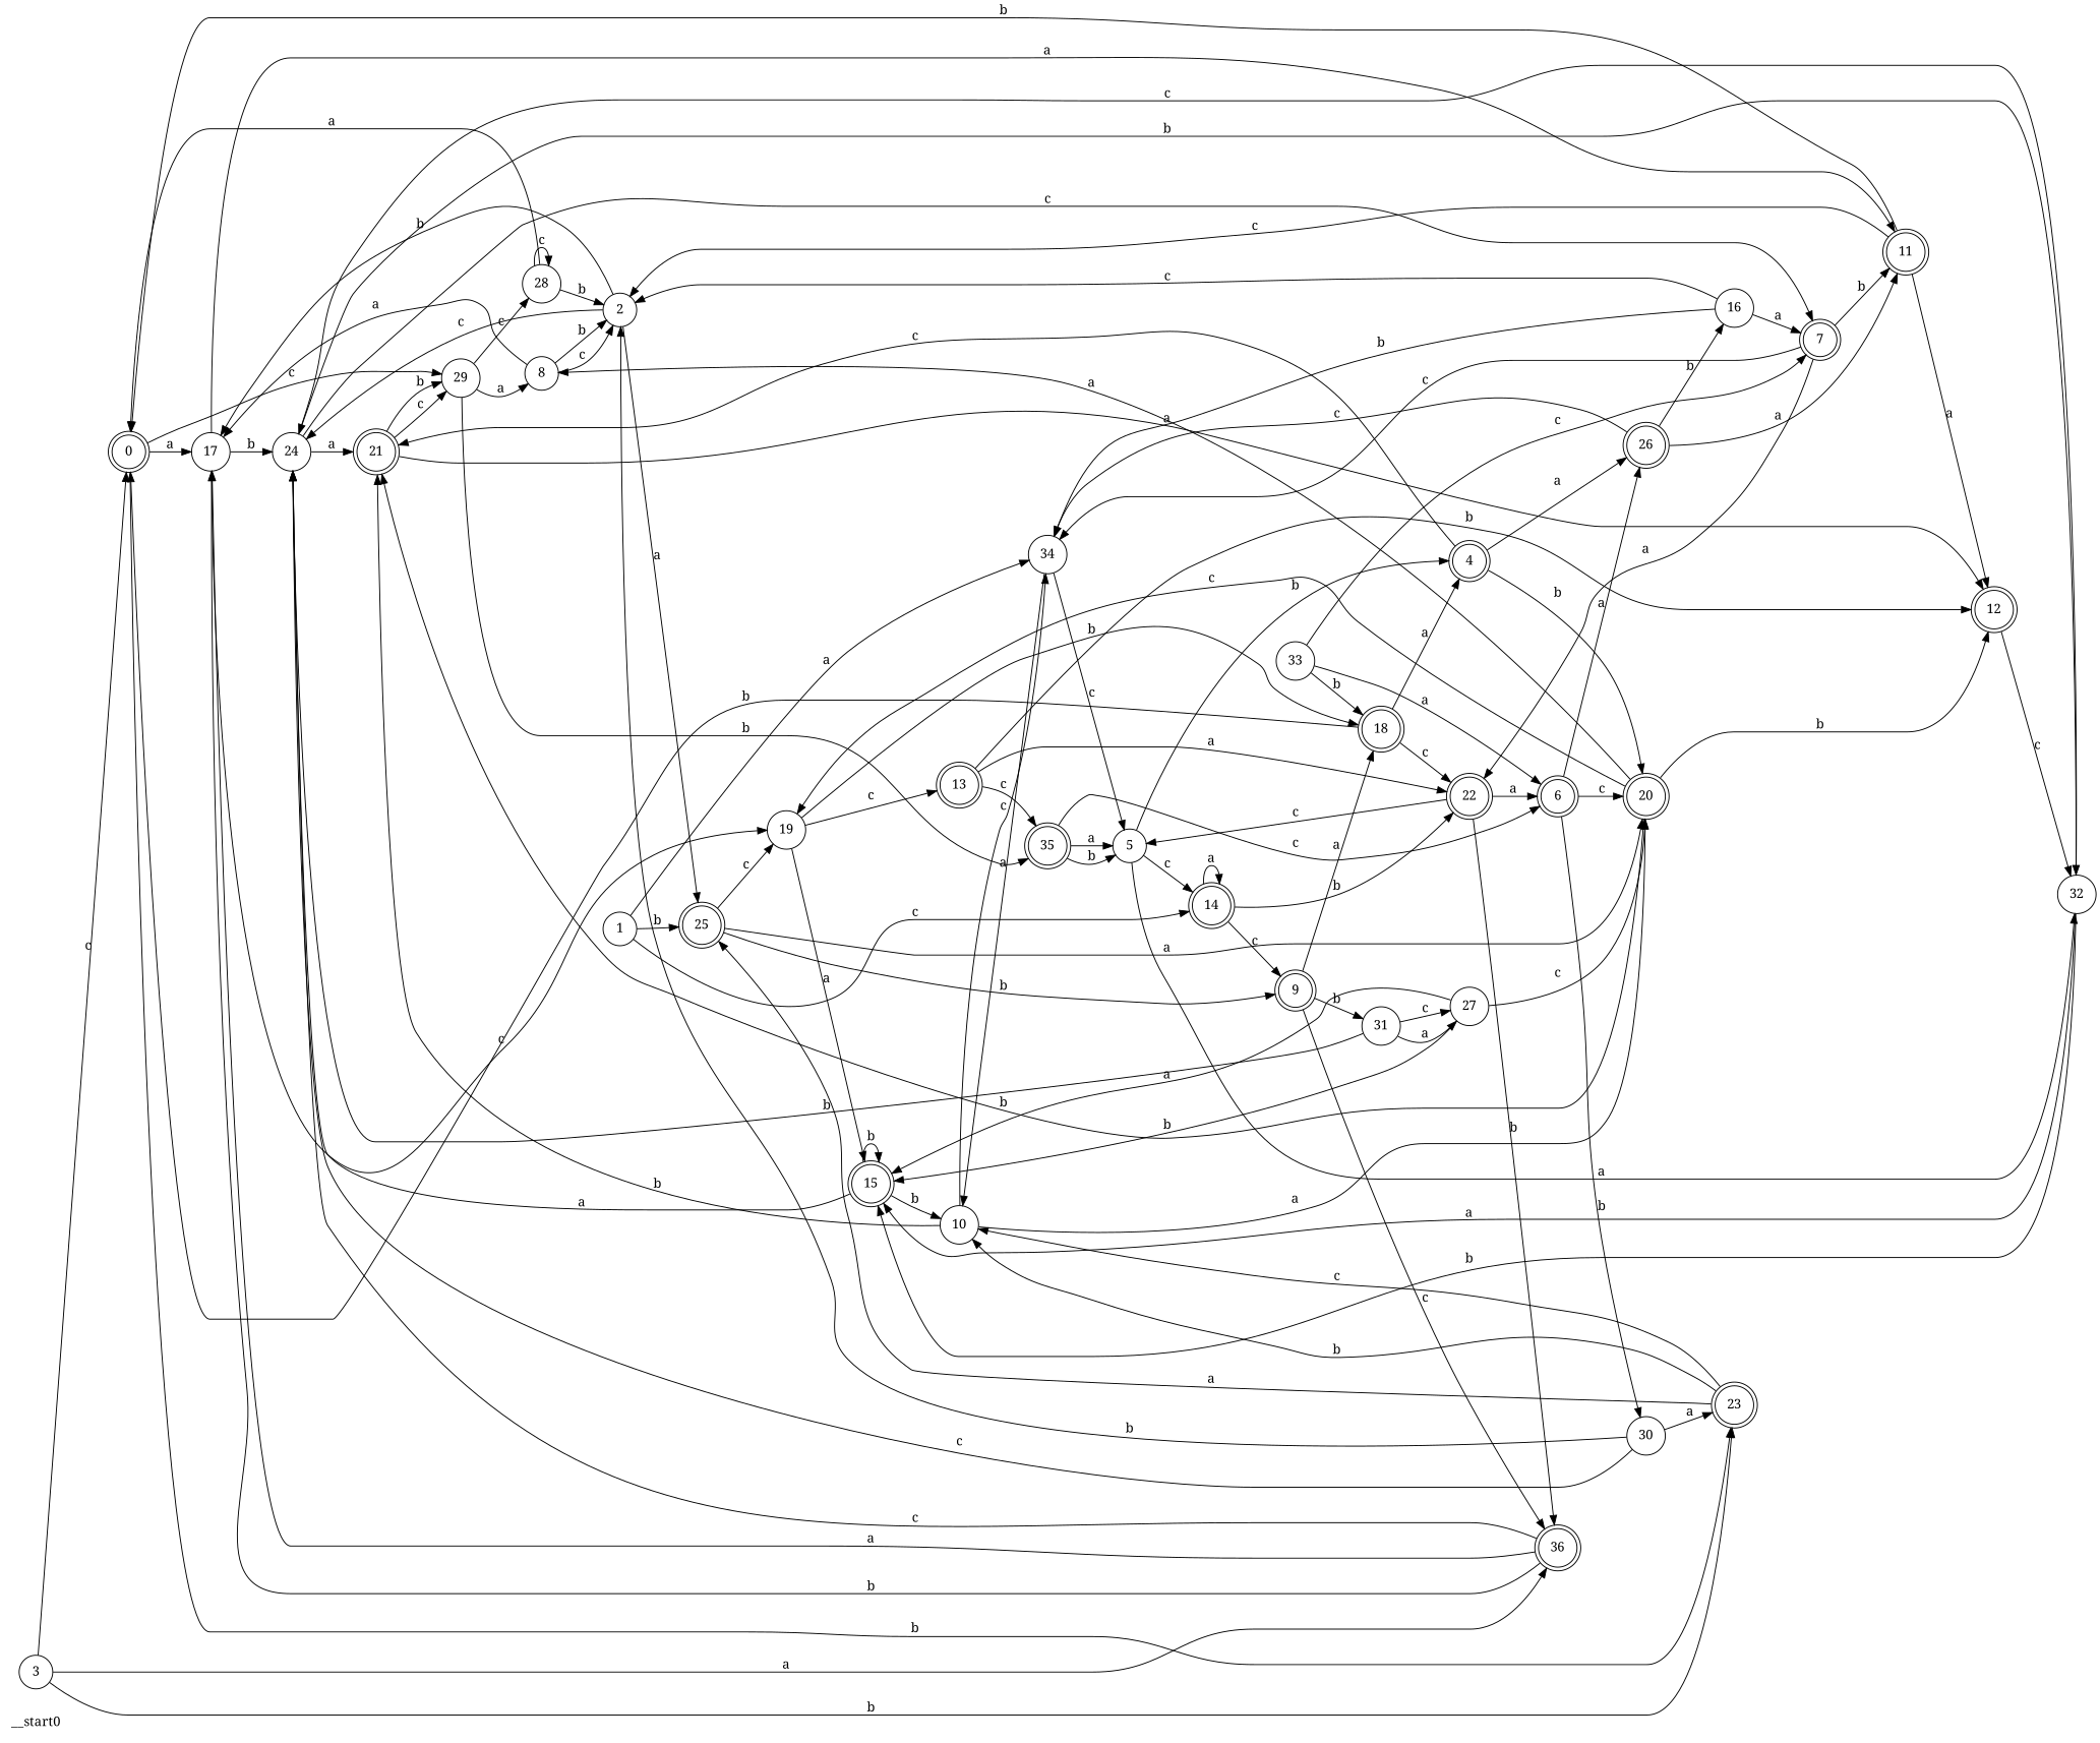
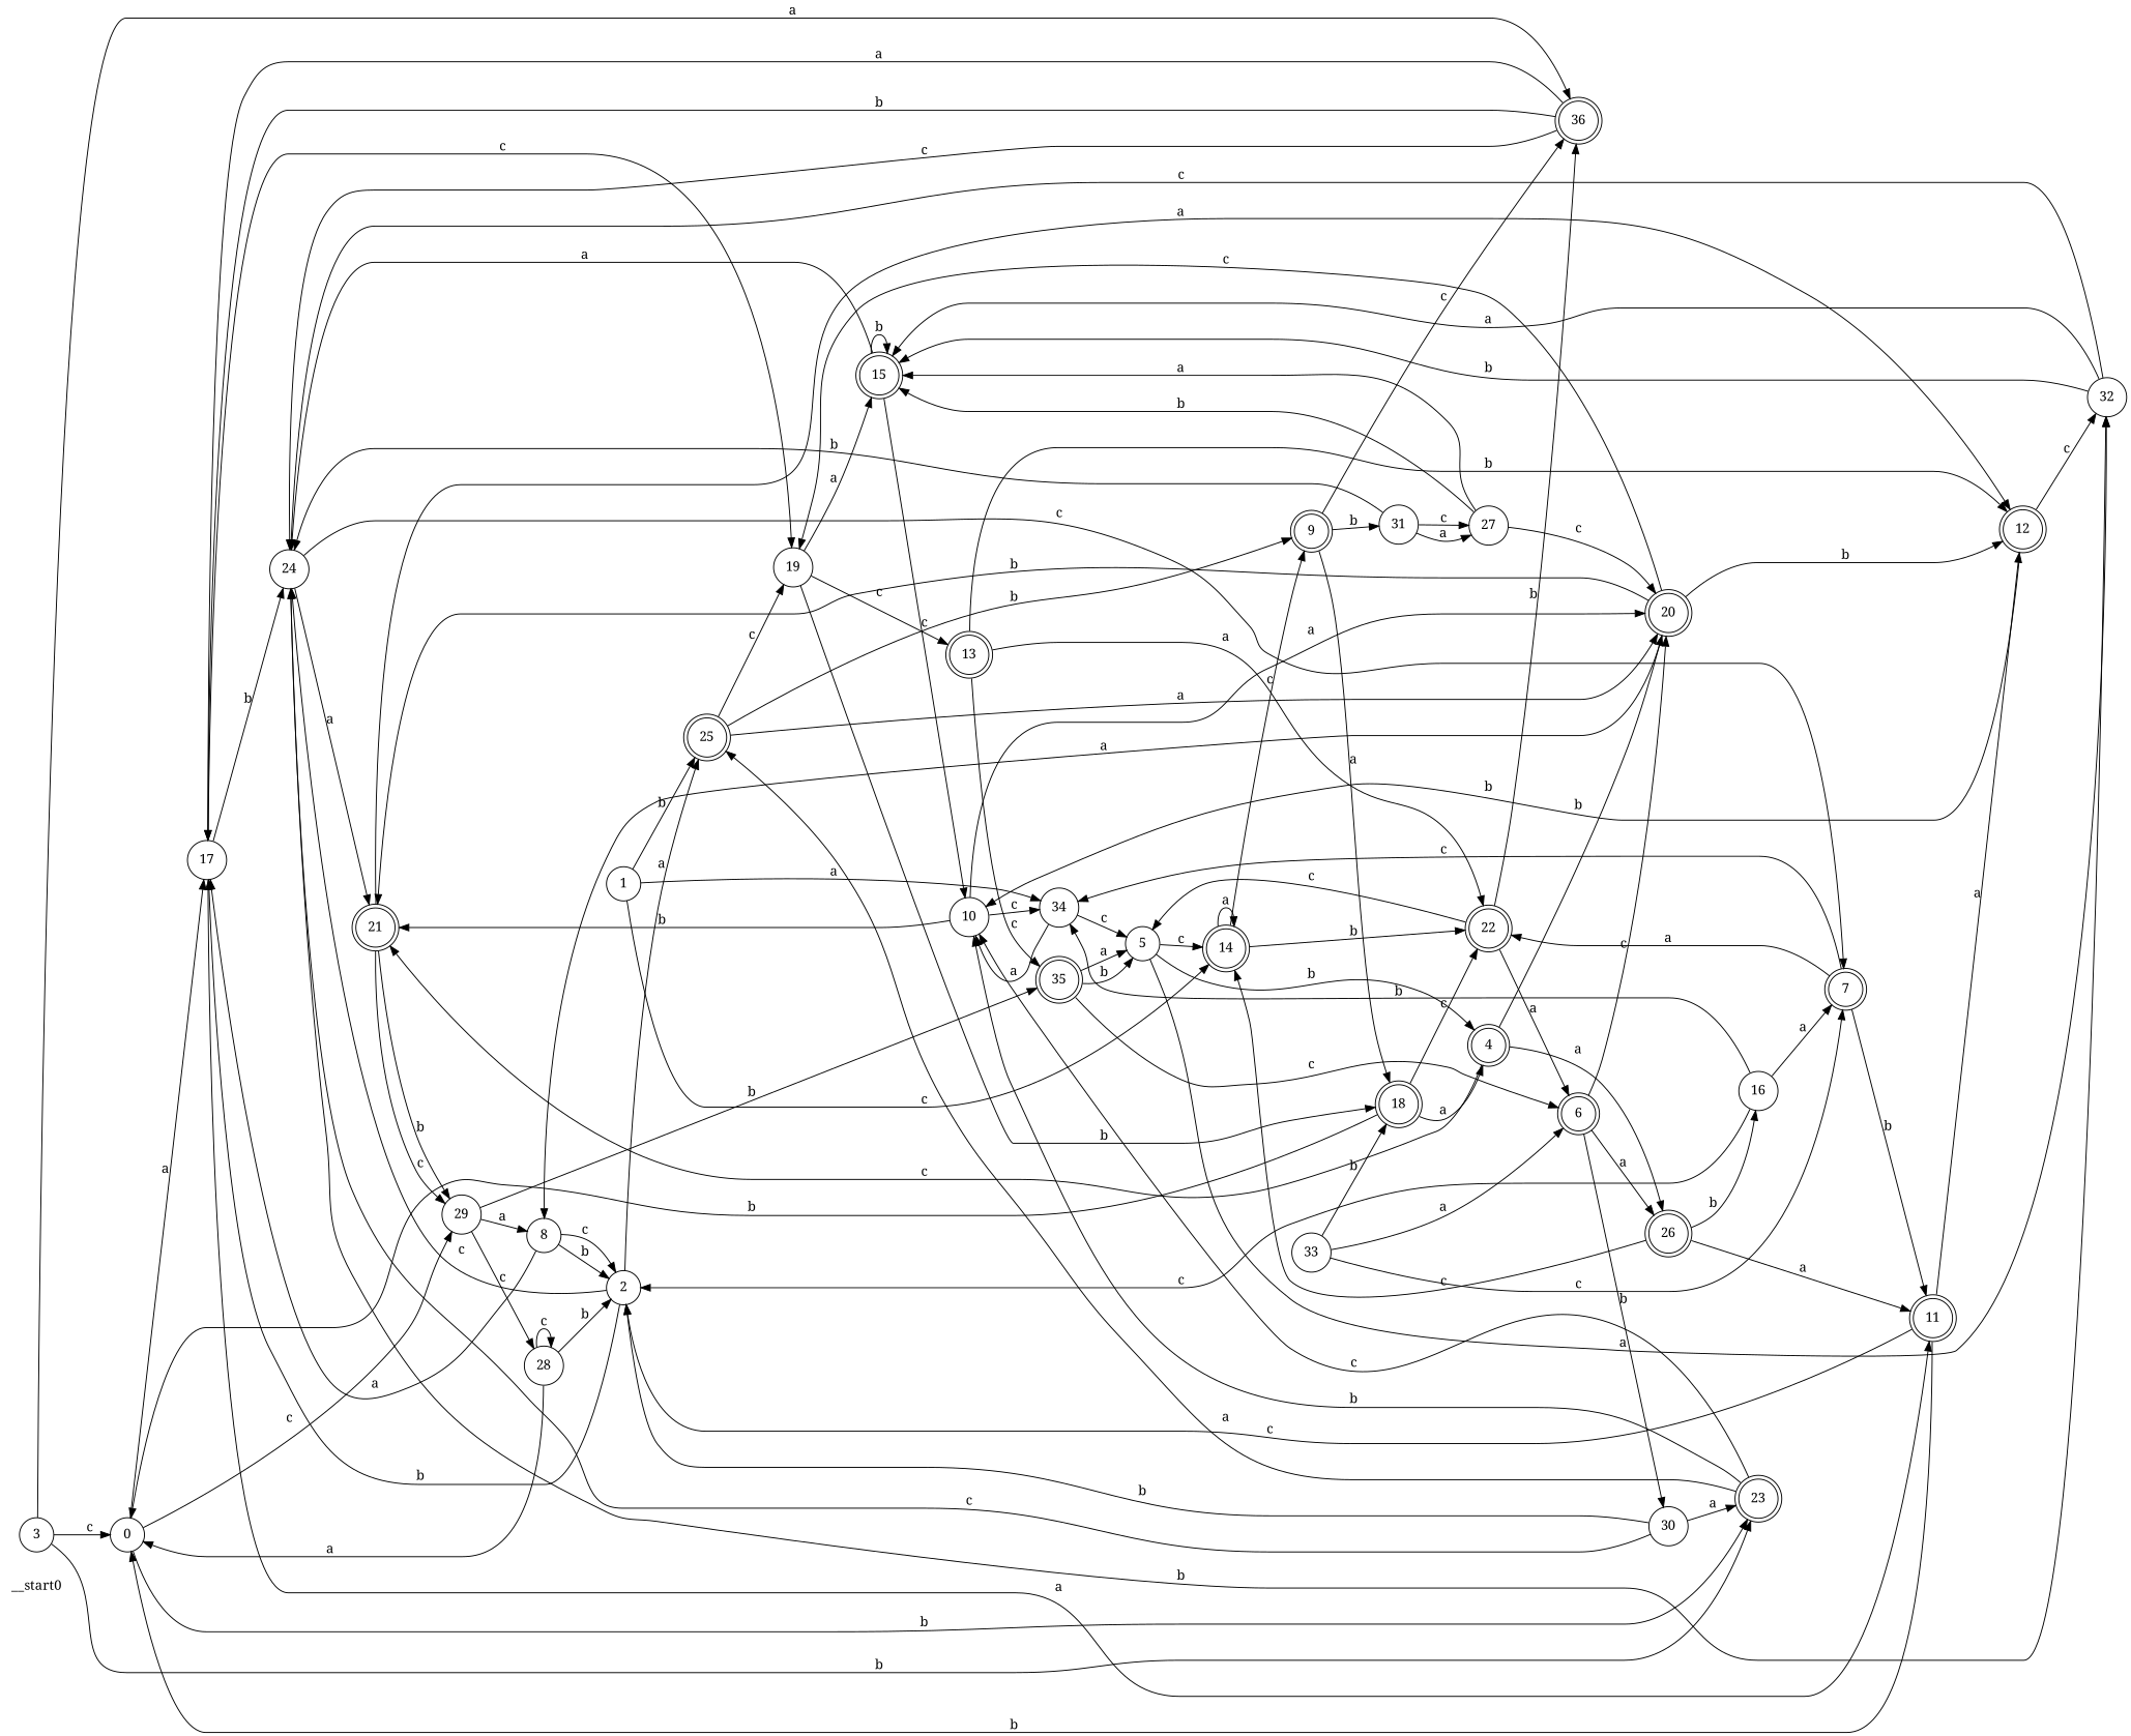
  digraph {
    fontname="Noto Serif"
    rankdir=LR
    node [fontname="Noto Serif" shape=doublecircle color=black fillcolor=white style="rounded,filled"]
    edge [fontname="Noto Serif"]
    __start0 [shape=none color="" fillcolor="" style=""]
-   n2 [label=0]
+   n2 [label=0 shape=circle]
    n3 [label=17 shape=circle style=filled]
    n4 [label=23]
    n5 [label=29 shape=circle style=filled]
    n6 [label=24 shape=circle style=filled]
    n7 [label=11]
    n8 [label=19 shape=circle style=filled]
    n9 [label=25]
    n10 [label=10 shape=circle style=filled]
    n11 [label=8 shape=circle style=filled]
    n12 [label=35]
    n13 [label=28 shape=circle style=filled]
    n14 [label=1 shape=circle style=filled]
    n15 [label=14]
    n16 [label=34 shape=circle style=filled]
    n17 [label=22]
    n18 [label=9]
    n19 [label=20]
    n20 [label=5 shape=circle style=filled]
    n21 [label=2 shape=circle style=filled]
    n22 [label=21]
    n23 [label=32 shape=circle style=filled]
    n24 [label=7]
    n25 [label=3 shape=circle style=filled]
    n26 [label=36]
    n27 [label=4]
    n28 [label=26]
    n29 [label=12]
    n30 [label=16 shape=circle style=filled]
    n31 [label=15]
    n32 [label=6]
    n33 [label=30 shape=circle style=filled]
    n34 [label=18]
    n35 [label=31 shape=circle style=filled]
    n36 [label=27 shape=circle style=filled]
    n37 [label=13]
    n38 [label=33 shape=circle style=filled]
    n2 -> n3 [label=a]
    n2 -> n4 [label=b]
    n2 -> n5 [label=c]
    n3 -> n6 [label=b]
    n3 -> n7 [label=a]
    n3 -> n8 [label=c]
    n4 -> n9 [label=a]
    n4 -> n10 [label=b]
    n4 -> n10 [label=c]
    n5 -> n11 [label=a]
    n5 -> n12 [label=b]
    n5 -> n13 [label=c]
    n6 -> n22 [label=a]
    n6 -> n23 [label=b]
    n6 -> n24 [label=c]
    n7 -> n2 [label=b]
    n7 -> n21 [label=c]
    n7 -> n29 [label=a]
    n8 -> n31 [label=a]
    n8 -> n34 [label=b]
    n8 -> n37 [label=c]
    n9 -> n8 [label=c]
    n9 -> n18 [label=b]
    n9 -> n19 [label=a]
    n10 -> n16 [label=c]
    n10 -> n19 [label=a]
    n10 -> n22 [label=b]
    n11 -> n3 [label=a]
    n11 -> n21 [label=b]
    n11 -> n21 [label=c]
    n12 -> n20 [label=a]
    n12 -> n20 [label=b]
    n12 -> n32 [label=c]
    n13 -> n2 [label=a]
    n13 -> n13 [label=c]
    n13 -> n21 [label=b]
    n14 -> n9 [label=b]
    n14 -> n15 [label=c]
    n14 -> n16 [label=a]
    n15 -> n15 [label=a]
    n15 -> n17 [label=b]
    n15 -> n18 [label=c]
    n16 -> n10 [label=a]
    n16 -> n20 [label=c]
    n17 -> n20 [label=c]
    n17 -> n26 [label=b]
    n17 -> n32 [label=a]
    n18 -> n26 [label=c]
    n18 -> n34 [label=a]
    n18 -> n35 [label=b]
    n19 -> n8 [label=c]
    n19 -> n11 [label=a]
    n19 -> n22 [label=b]
    n19 -> n29 [label=b]
    n20 -> n15 [label=c]
    n20 -> n23 [label=a]
    n20 -> n27 [label=b]
    n21 -> n3 [label=b]
    n21 -> n6 [label=c]
    n21 -> n9 [label=a]
    n22 -> n5 [label=b]
    n22 -> n5 [label=c]
    n22 -> n29 [label=a]
    n23 -> n6 [label=c]
    n23 -> n31 [label=a]
    n23 -> n31 [label=b]
    n24 -> n7 [label=b]
    n24 -> n16 [label=c]
    n24 -> n17 [label=a]
    n25 -> n2 [label=c]
    n25 -> n4 [label=b]
    n25 -> n26 [label=a]
    n26 -> n3 [label=a]
    n26 -> n3 [label=b]
    n26 -> n6 [label=c]
    n27 -> n19 [label=b]
    n27 -> n22 [label=c]
    n27 -> n28 [label=a]
    n28 -> n7 [label=a]
-   n28 -> n16 [label=c]
+   n28 -> n15 [label=c]
    n28 -> n30 [label=b]
+   n29 -> n10 [label=b]
    n29 -> n23 [label=c]
    n30 -> n16 [label=b]
    n30 -> n21 [label=c]
    n30 -> n24 [label=a]
    n31 -> n6 [label=a]
-   n31 -> n10 [label=b]
+   n31 -> n10 [label=c]
    n31 -> n31 [label=b]
    n32 -> n19 [label=c]
    n32 -> n28 [label=a]
    n32 -> n33 [label=b]
    n33 -> n4 [label=a]
    n33 -> n6 [label=c]
    n33 -> n21 [label=b]
    n34 -> n2 [label=b]
    n34 -> n17 [label=c]
    n34 -> n27 [label=a]
    n35 -> n6 [label=b]
    n35 -> n36 [label=a]
    n35 -> n36 [label=c]
    n36 -> n19 [label=c]
    n36 -> n31 [label=a]
    n36 -> n31 [label=b]
    n37 -> n12 [label=c]
    n37 -> n17 [label=a]
    n37 -> n29 [label=b]
    n38 -> n24 [label=c]
    n38 -> n32 [label=a]
    n38 -> n34 [label=b]
  }
